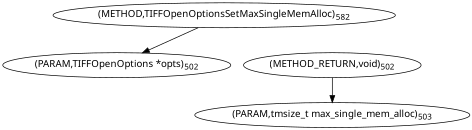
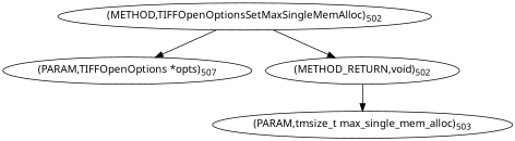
  digraph {
    fontname="Noto Sans"
    node [fontname="Noto Sans"]
    edge [fontname="Noto Sans"]
-   n1 [label=<(METHOD,TIFFOpenOptionsSetMaxSingleMemAlloc)<SUB>582</SUB>>]
-   n2 [label=<(PARAM,TIFFOpenOptions *opts)<SUB>502</SUB>>]
+   n1 [label=<(METHOD,TIFFOpenOptionsSetMaxSingleMemAlloc)<SUB>502</SUB>>]
+   n2 [label=<(PARAM,TIFFOpenOptions *opts)<SUB>507</SUB>>]
    n3 [label=<(METHOD_RETURN,void)<SUB>502</SUB>>]
    n4 [label=<(PARAM,tmsize_t max_single_mem_alloc)<SUB>503</SUB>>]
    n1 -> n2
+   n1 -> n3
    n3 -> n4
  }
